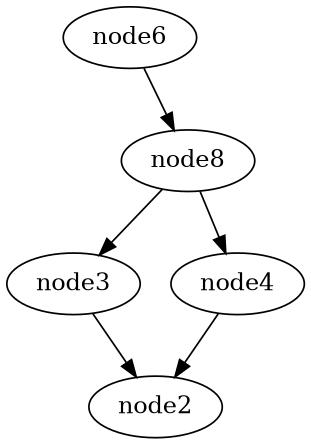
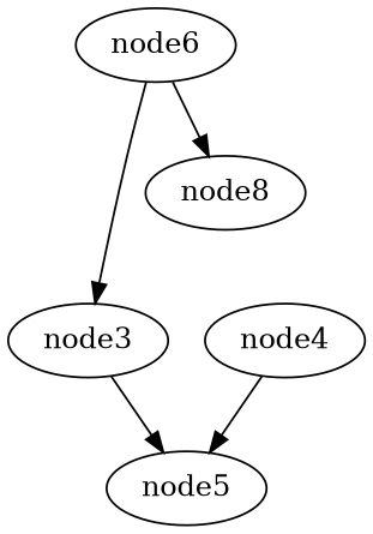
  digraph {
    node4
-   node5 [label=node2]
+   node5
    node3
    n4 [label=node8]
    n5 [label=node6]
    node4 -> node5
    node3 -> node5
-   n4 -> node4
-   n4 -> node3
+   n5 -> node3
    n5 -> n4
  }
